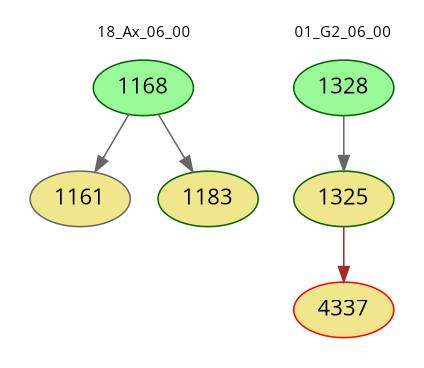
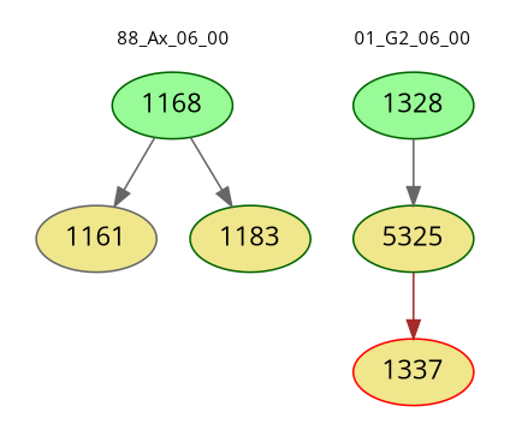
  digraph {
    fontname="Open Sans"
    node [color=darkgreen fillcolor=khaki fontname="Open Sans" style=filled]
    edge [color=gray40 fontname="Open Sans"]
    n1 [fillcolor=palegreen label=1168]
    n2 [color=gray40 label=1161]
    n3 [label=1183]
    n4 [fillcolor=palegreen label=1328]
-   n5 [label=1325]
-   n6 [color=red label=4337]
+   n5 [label=5325]
+   n6 [color=red label=1337]
    subgraph cluster_1 {
      color=white
      fontsize=10
-     label="18_Ax_06_00"
+     label="88_Ax_06_00"
      n1
      n2
      n3
    }
    subgraph cluster_2 {
      color=white
      fontsize=10
      label="01_G2_06_00"
      n4
      n5
      n6
    }
    n1 -> n2
    n1 -> n3
    n4 -> n5
    n5 -> n6 [color=brown]
  }
